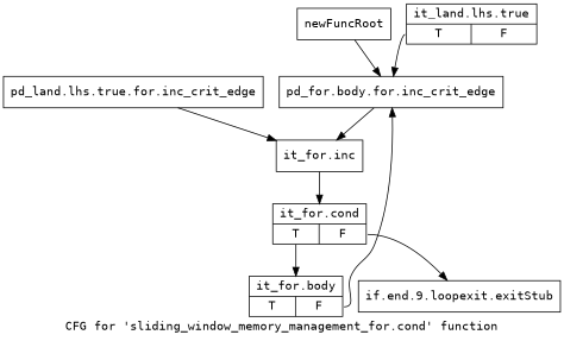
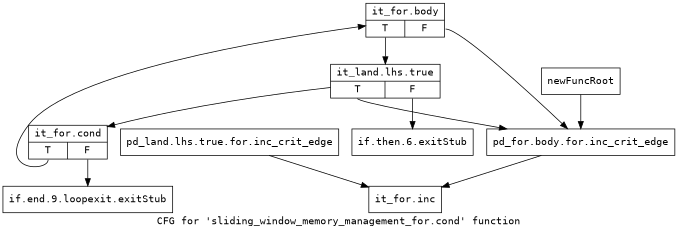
  digraph {
    fontname="DejaVu Sans Mono"
    label="CFG for 'sliding_window_memory_management_for.cond' function"
    node [fontname="DejaVu Sans Mono" shape=record]
    edge [fontname="DejaVu Sans Mono"]
    n1 [label="{newFuncRoot}"]
    n2 [label="{pd_for.body.for.inc_crit_edge}"]
    n3 [label="{it_for.cond|{<s0>T|<s1>F}}"]
    n4 [label="{if.end.9.loopexit.exitStub}"]
    n5 [label="{it_for.body|{<s0>T|<s1>F}}"]
    n6 [label="{it_land.lhs.true|{<s0>T|<s1>F}}"]
+   n7 [label="{if.then.6.exitStub}"]
    n8 [label="{it_for.inc}"]
    n9 [label="{pd_land.lhs.true.for.inc_crit_edge}"]
    n1 -> n2
    n2 -> n8
    n3 -> n4 [tailport=s1]
    n3 -> n5 [tailport=s0]
    n5 -> n2 [tailport=s1]
+   n5 -> n6 [tailport=s0]
    n6 -> n2 [tailport=s0]
-   n8 -> n3
+   n6 -> n7 [tailport=s1]
+   n6 -> n3
    n9 -> n8
  }
